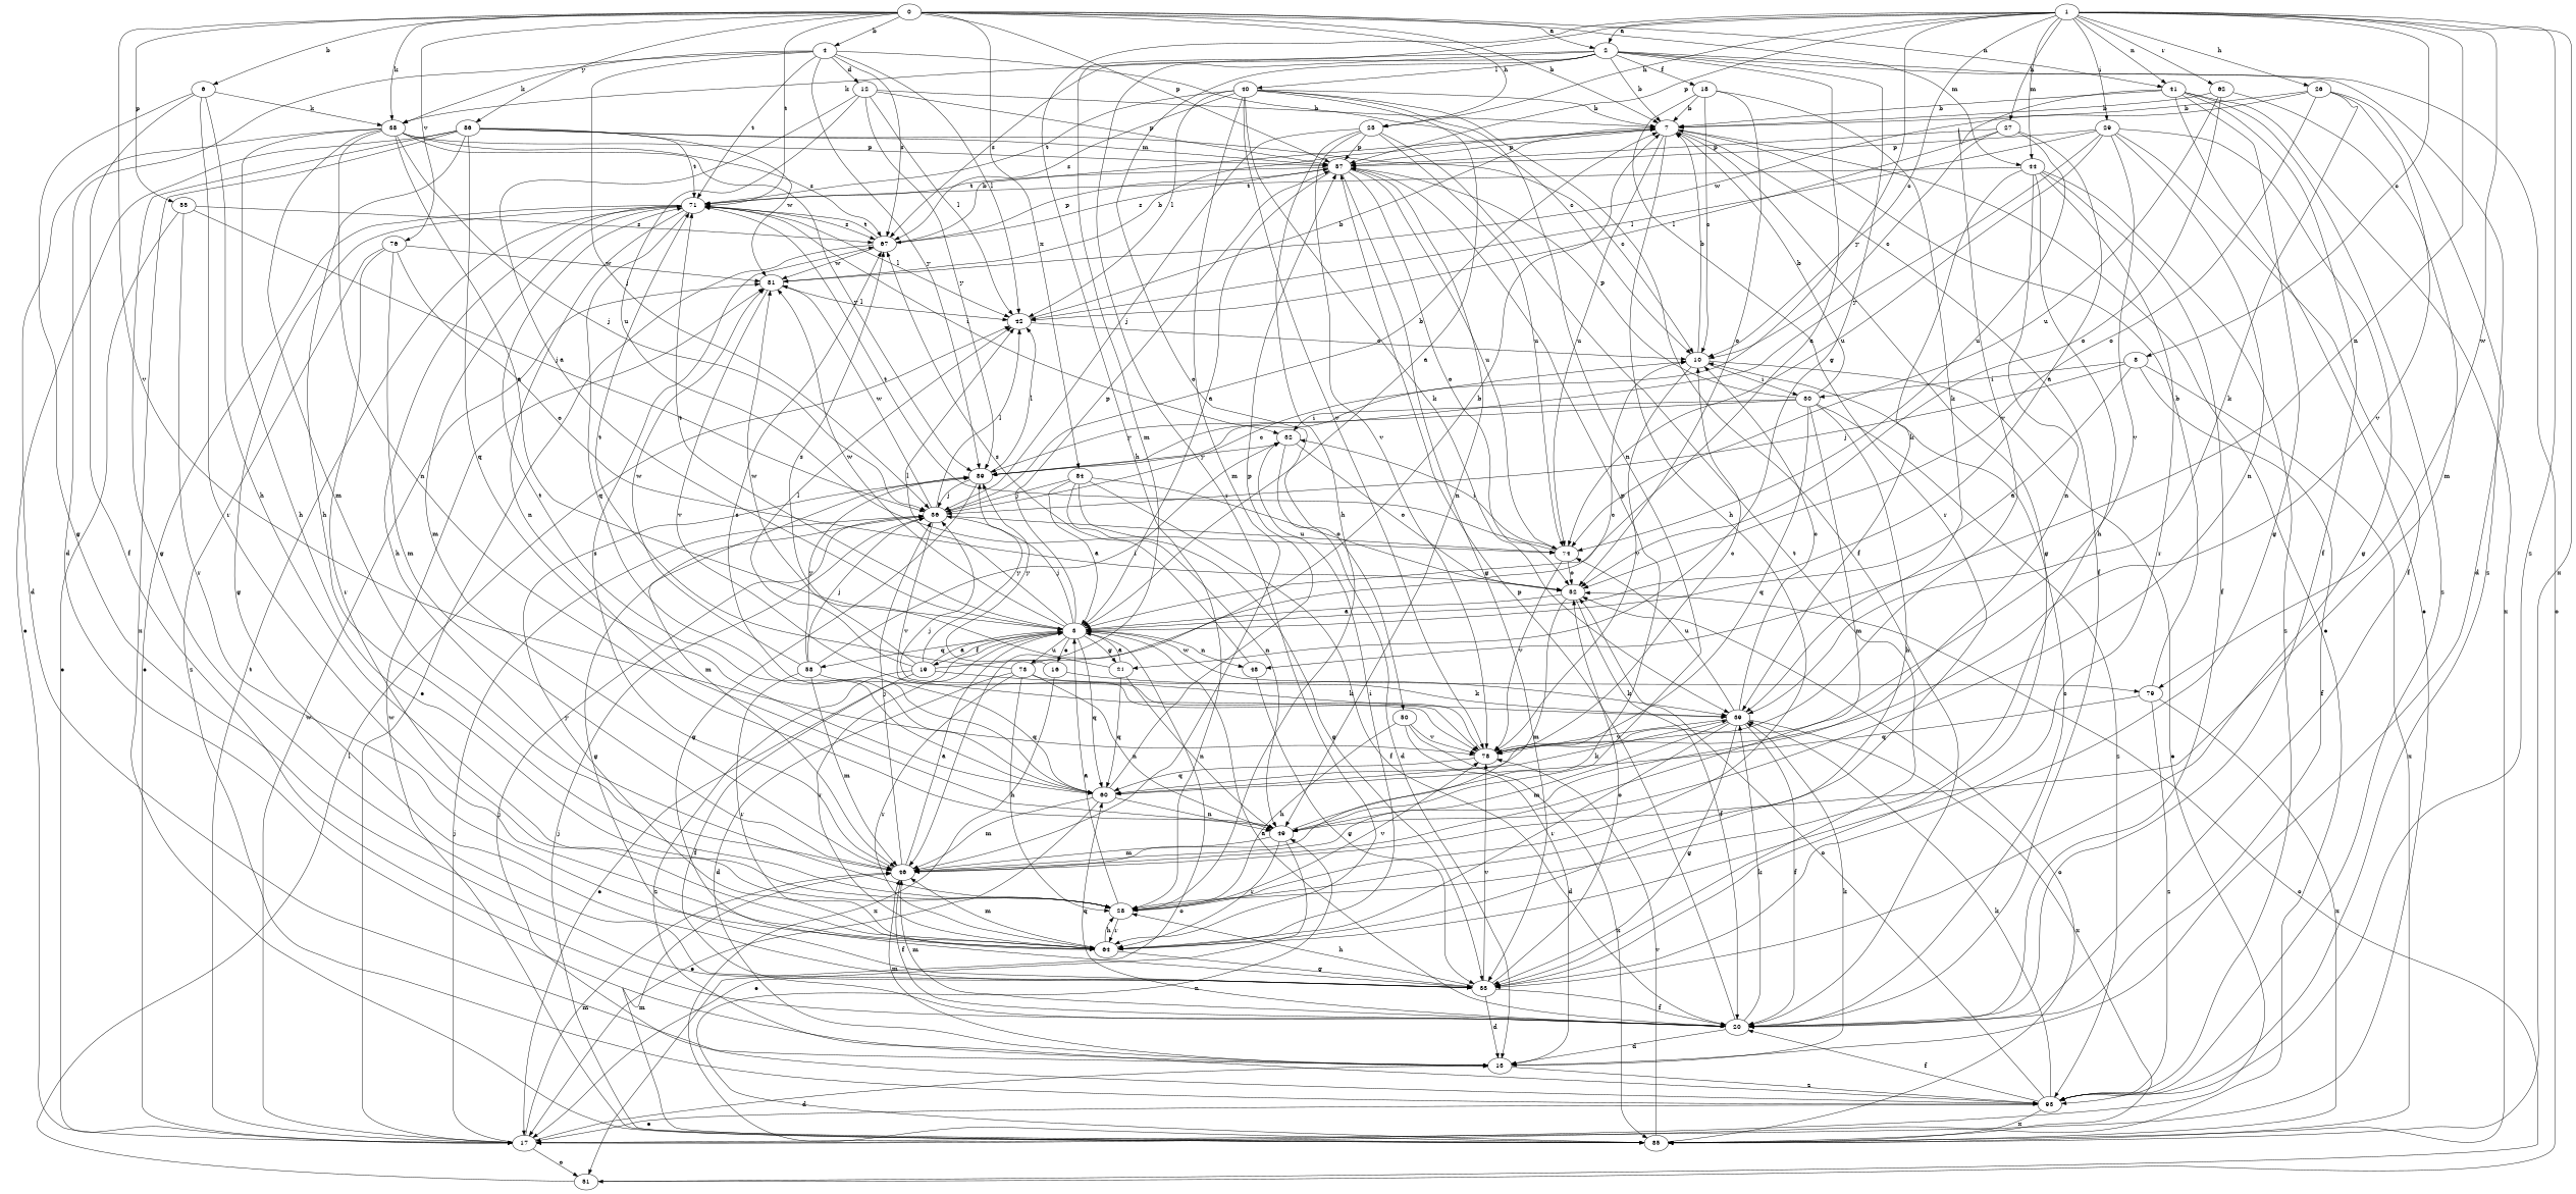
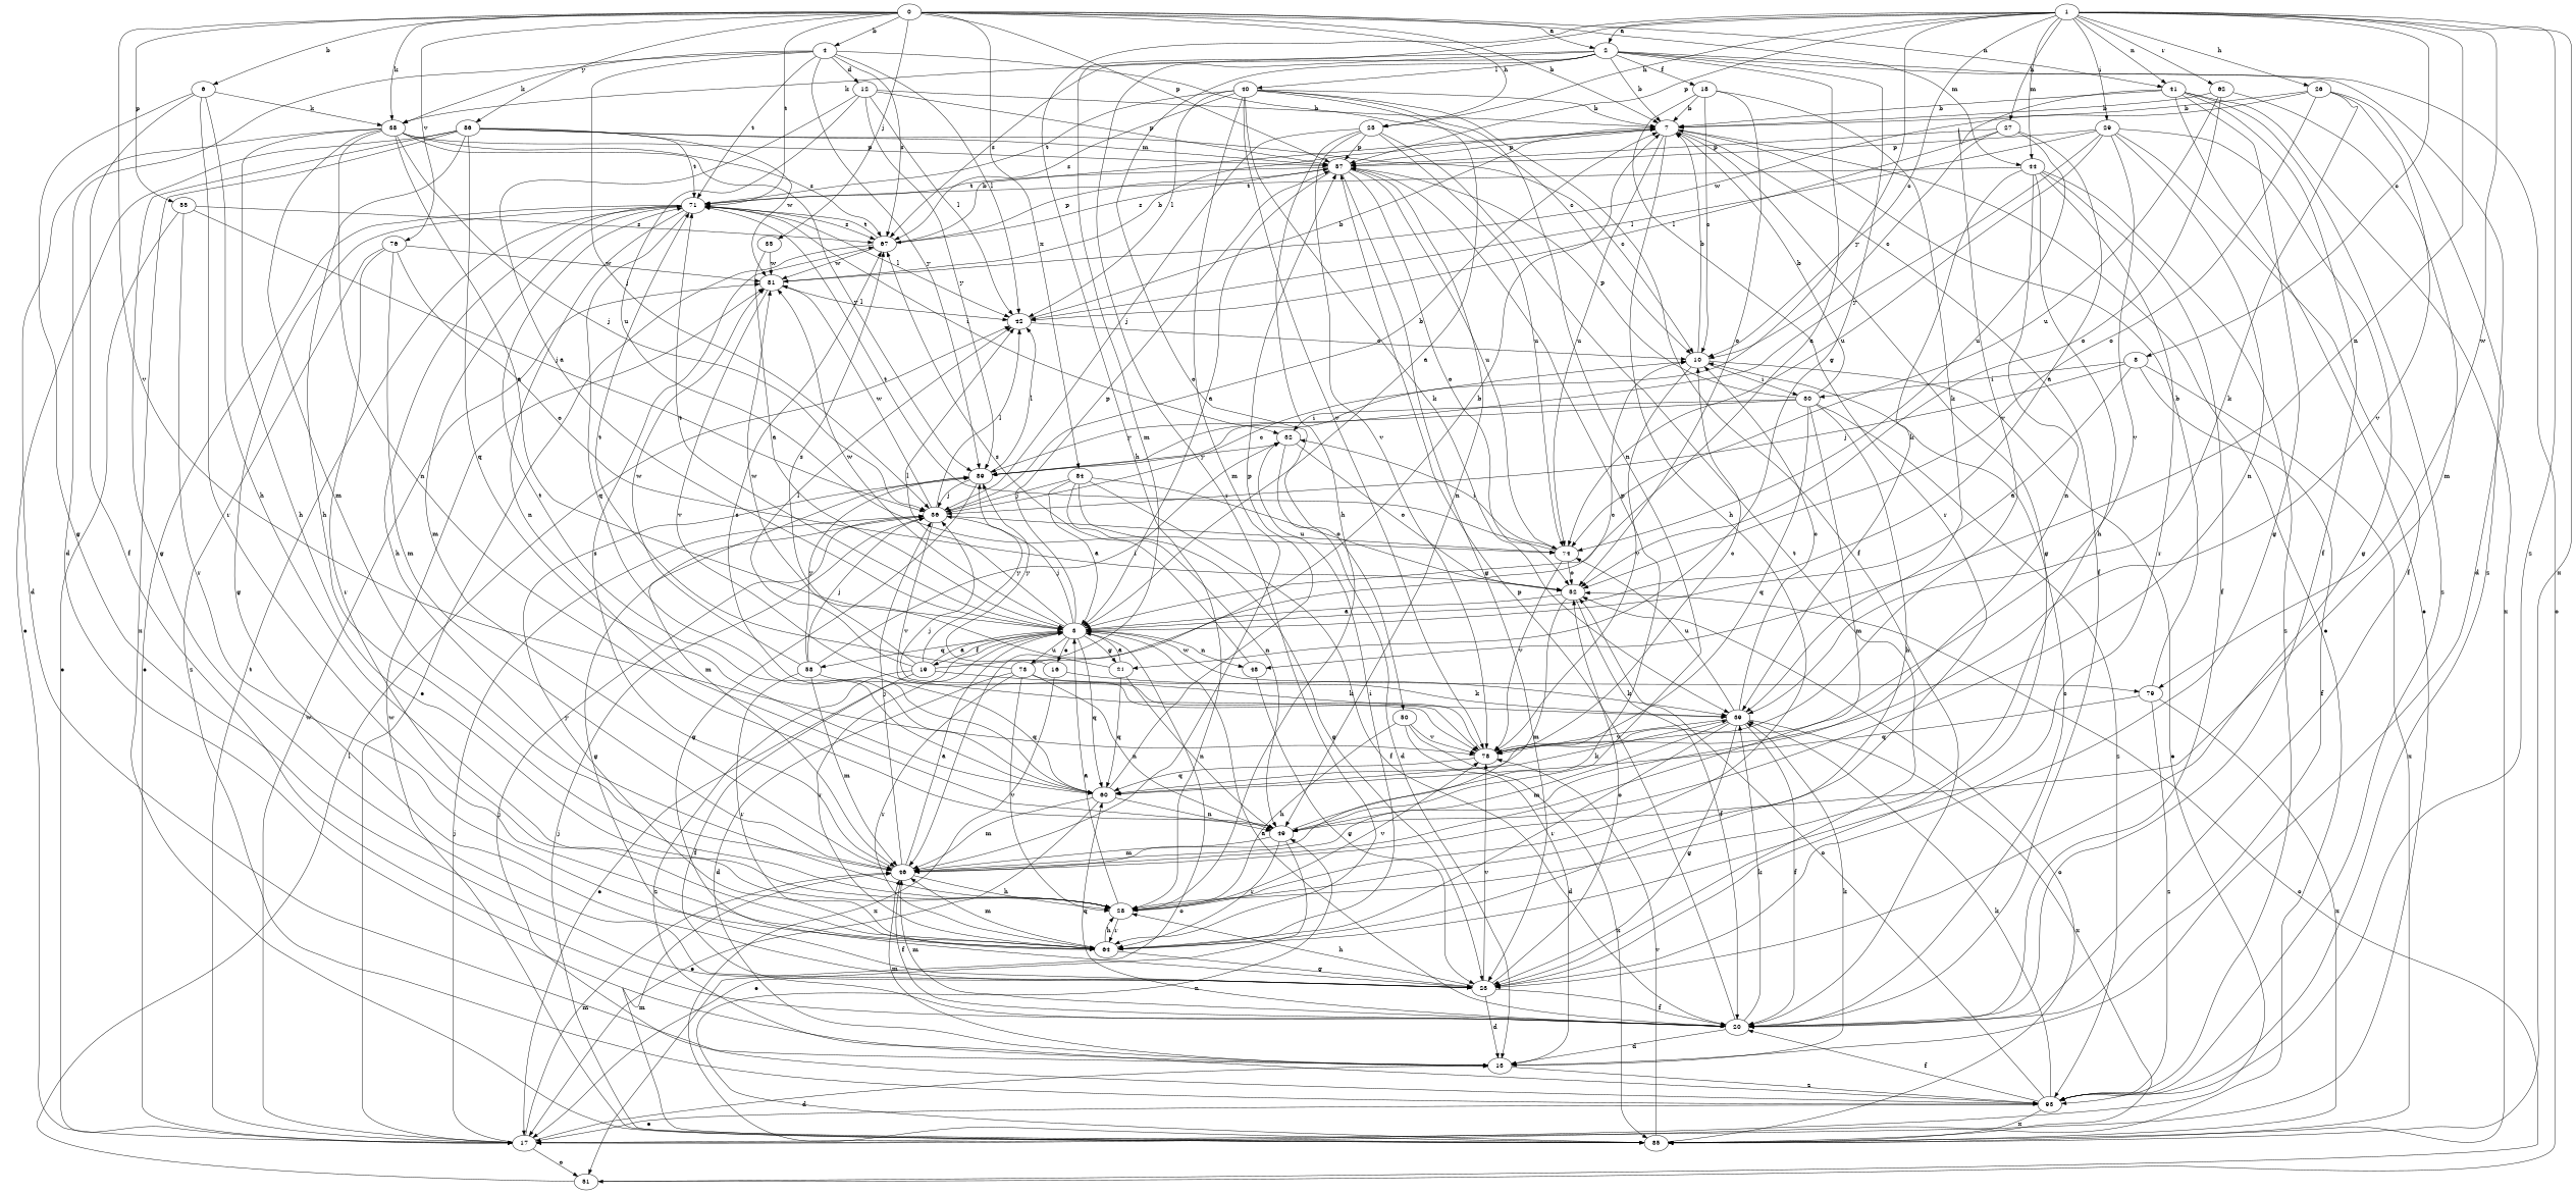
  strict digraph {
    0
    2
    4
    6
    7
    25
+   35
    38
    44
    n10 [label=41]
    55
    57
    71
    76
    78
    84
    86
    93
    3
    18
    21
    40
    50
    51
    64
    67
    10
    89
    36
    12
    13
    42
    28
    20
-   23 [label=33]
+   23
    17
    74
    81
    46
    49
    39
    85
    52
    60
    32
    1
    8
    26
    27
    29
    48
    62
    79
    30
    16
    19
    58
    73
    0 -> 2 [label=a]
    0 -> 4 [label=b]
    0 -> 6 [label=b]
    0 -> 7 [label=b]
    0 -> 25 [label=h]
+   0 -> 35 [label=j]
    0 -> 38 [label=k]
    0 -> 44 [label=m]
    0 -> n10 [label=n]
    0 -> 55 [label=p]
    0 -> 57 [label=p]
    0 -> 71 [label=t]
    0 -> 76 [label=v]
    0 -> 78 [label=v]
    0 -> 84 [label=x]
    0 -> 86 [label=y]
    2 -> 7 [label=b]
    2 -> 38 [label=k]
    2 -> 93 [label=z]
    2 -> 3 [label=a]
    2 -> 18 [label=f]
    2 -> 21 [label=g]
    2 -> 40 [label=l]
    2 -> 50 [label=o]
    2 -> 51 [label=o]
    2 -> 64 [label=r]
    2 -> 67 [label=s]
    4 -> 38 [label=k]
    4 -> 71 [label=t]
    4 -> 67 [label=s]
    4 -> 10 [label=c]
    4 -> 89 [label=y]
    4 -> 36 [label=j]
    4 -> 12 [label=d]
    4 -> 13 [label=d]
    4 -> 42 [label=l]
    6 -> 38 [label=k]
    6 -> 64 [label=r]
    6 -> 28 [label=h]
    6 -> 20 [label=f]
    6 -> 23 [label=g]
    7 -> 57 [label=p]
    7 -> 28 [label=h]
    7 -> 20 [label=f]
    7 -> 23 [label=g]
    7 -> 17 [label=e]
    7 -> 74 [label=u]
    25 -> 57 [label=p]
    25 -> 78 [label=v]
    25 -> 36 [label=j]
    25 -> 28 [label=h]
    25 -> 23 [label=t]
    25 -> 74 [label=u]
+   35 -> 3 [label=a]
+   35 -> 81 [label=w]
    38 -> 57 [label=p]
    38 -> 3 [label=a]
    38 -> 67 [label=s]
    38 -> 89 [label=y]
    38 -> 36 [label=j]
    38 -> 13 [label=d]
    38 -> 28 [label=h]
    38 -> 46 [label=m]
    38 -> 49 [label=n]
    44 -> 71 [label=t]
    44 -> 93 [label=z]
    44 -> 64 [label=r]
    44 -> 28 [label=h]
    44 -> 20 [label=f]
    44 -> 49 [label=n]
    44 -> 39 [label=k]
    n10 -> 7 [label=b]
    n10 -> 78 [label=v]
    n10 -> 93 [label=z]
    n10 -> 20 [label=f]
    n10 -> 23 [label=g]
    n10 -> 17 [label=e]
    n10 -> 85 [label=x]
    55 -> 64 [label=r]
    55 -> 67 [label=s]
    55 -> 36 [label=j]
    55 -> 17 [label=e]
    57 -> 71 [label=t]
    57 -> 3 [label=a]
    57 -> 67 [label=s]
    57 -> 23 [label=g]
    57 -> 74 [label=u]
    57 -> 49 [label=n]
    57 -> 52 [label=o]
    71 -> 67 [label=s]
    71 -> 42 [label=l]
    71 -> 28 [label=h]
    71 -> 23 [label=g]
    71 -> 17 [label=e]
    71 -> 46 [label=m]
    71 -> 49 [label=n]
    71 -> 60 [label=q]
    71 -> 32 [label=i]
    76 -> 93 [label=z]
    76 -> 64 [label=r]
    76 -> 81 [label=w]
    76 -> 46 [label=m]
    76 -> 52 [label=o]
    78 -> 10 [label=c]
    78 -> 36 [label=j]
    78 -> 60 [label=q]
    84 -> 3 [label=a]
    84 -> 36 [label=j]
    84 -> 20 [label=f]
    84 -> 23 [label=g]
    84 -> 49 [label=n]
    84 -> 52 [label=o]
    86 -> 57 [label=m]
    86 -> 71 [label=t]
    86 -> 10 [label=c]
    86 -> 28 [label=h]
    86 -> 23 [label=g]
    86 -> 17 [label=e]
    86 -> 81 [label=w]
    86 -> 85 [label=x]
    86 -> 60 [label=q]
    93 -> 36 [label=j]
    93 -> 20 [label=f]
    93 -> 17 [label=e]
    93 -> 39 [label=k]
    93 -> 85 [label=x]
    93 -> 52 [label=o]
    3 -> 57 [label=p]
    3 -> 71 [label=t]
    3 -> 21 [label=g]
    3 -> 51 [label=o]
    3 -> 64 [label=r]
    3 -> 36 [label=j]
    3 -> 42 [label=l]
    3 -> 17 [label=e]
    3 -> 81 [label=w]
    3 -> 60 [label=q]
    3 -> 48 [label=n]
    3 -> 79 [label=w]
    3 -> 16 [label=e]
    3 -> 19 [label=f]
    3 -> 58 [label=q]
    3 -> 73 [label=u]
    18 -> 7 [label=b]
    18 -> 64 [label=r]
    18 -> 10 [label=c]
    18 -> 39 [label=k]
    18 -> 52 [label=o]
    21 -> 3 [label=a]
    21 -> 81 [label=w]
    21 -> 49 [label=n]
    21 -> 60 [label=q]
    40 -> 7 [label=b]
    40 -> 71 [label=t]
    40 -> 78 [label=v]
    40 -> 3 [label=a]
    40 -> 67 [label=s]
    40 -> 42 [label=l]
    40 -> 20 [label=f]
    40 -> 46 [label=m]
    40 -> 49 [label=n]
    40 -> 39 [label=k]
    50 -> 78 [label=v]
    50 -> 13 [label=d]
    50 -> 28 [label=h]
    50 -> 85 [label=x]
    51 -> 42 [label=l]
    51 -> 52 [label=o]
    64 -> 89 [label=y]
    64 -> 28 [label=h]
    64 -> 23 [label=g]
    64 -> 46 [label=m]
    64 -> 32 [label=i]
    67 -> 7 [label=b]
    67 -> 57 [label=p]
    67 -> 71 [label=t]
    67 -> 17 [label=e]
    67 -> 81 [label=w]
    10 -> 7 [label=b]
    10 -> 78 [label=v]
    10 -> 17 [label=e]
    10 -> 30 [label=i]
    89 -> 36 [label=j]
    89 -> 42 [label=l]
    89 -> 23 [label=g]
    89 -> 46 [label=m]
    36 -> 7 [label=b]
    36 -> 78 [label=v]
    36 -> 10 [label=c]
    36 -> 42 [label=l]
    36 -> 23 [label=g]
    36 -> 74 [label=u]
    36 -> 81 [label=w]
    12 -> 7 [label=b]
    12 -> 57 [label=p]
    12 -> 3 [label=a]
    12 -> 89 [label=y]
    12 -> 42 [label=l]
    12 -> 74 [label=u]
    13 -> 93 [label=z]
    13 -> 46 [label=m]
    13 -> 39 [label=k]
    42 -> 7 [label=b]
    42 -> 10 [label=c]
    28 -> 78 [label=v]
    28 -> 3 [label=a]
    28 -> 64 [label=r]
    20 -> 57 [label=p]
    20 -> 3 [label=a]
    20 -> 10 [label=c]
    20 -> 13 [label=d]
    20 -> 46 [label=m]
    20 -> 39 [label=k]
    20 -> 60 [label=q]
    23 -> 78 [label=v]
    23 -> 13 [label=d]
    23 -> 28 [label=h]
    23 -> 20 [label=f]
    23 -> 52 [label=o]
    17 -> 71 [label=t]
    17 -> 51 [label=o]
    17 -> 36 [label=j]
    17 -> 13 [label=d]
    17 -> 81 [label=w]
    17 -> 46 [label=m]
    74 -> 71 [label=t]
    74 -> 78 [label=v]
    74 -> 52 [label=o]
    74 -> 32 [label=i]
    81 -> 7 [label=b]
    81 -> 78 [label=v]
    81 -> 42 [label=l]
    46 -> 3 [label=a]
    46 -> 67 [label=s]
    46 -> 36 [label=j]
+   46 -> 28 [label=h]
    46 -> 20 [label=f]
    49 -> 57 [label=p]
    49 -> 64 [label=r]
    49 -> 17 [label=e]
    49 -> 46 [label=m]
    39 -> 78 [label=v]
    39 -> 64 [label=r]
    39 -> 10 [label=c]
    39 -> 20 [label=f]
    39 -> 23 [label=g]
    39 -> 74 [label=u]
    39 -> 46 [label=m]
    39 -> 85 [label=x]
    85 -> 78 [label=v]
    85 -> 36 [label=j]
    85 -> 81 [label=w]
    85 -> 46 [label=m]
    85 -> 49 [label=n]
    85 -> 52 [label=o]
    52 -> 3 [label=a]
    52 -> 20 [label=f]
    52 -> 46 [label=m]
    60 -> 57 [label=p]
    60 -> 71 [label=t]
    60 -> 67 [label=s]
    60 -> 17 [label=e]
    60 -> 46 [label=m]
    60 -> 49 [label=n]
    60 -> 39 [label=k]
    32 -> 89 [label=y]
    32 -> 13 [label=d]
    32 -> 52 [label=o]
    1 -> 2 [label=a]
    1 -> 25 [label=h]
    1 -> 44 [label=m]
    1 -> n10 [label=n]
    1 -> 57 [label=p]
    1 -> 93 [label=z]
    1 -> 10 [label=c]
    1 -> 89 [label=y]
    1 -> 28 [label=h]
    1 -> 46 [label=m]
    1 -> 85 [label=x]
    1 -> 8 [label=c]
    1 -> 26 [label=h]
    1 -> 27 [label=h]
    1 -> 29 [label=i]
    1 -> 48 [label=n]
    1 -> 62 [label=r]
    1 -> 79 [label=w]
    8 -> 3 [label=a]
    8 -> 36 [label=j]
    8 -> 20 [label=f]
    8 -> 85 [label=x]
    8 -> 30 [label=i]
    26 -> 7 [label=b]
    26 -> 78 [label=v]
    26 -> 13 [label=d]
    26 -> 81 [label=w]
    26 -> 39 [label=k]
    26 -> 52 [label=o]
    27 -> 57 [label=p]
    27 -> 3 [label=a]
    27 -> 10 [label=c]
    27 -> 42 [label=l]
    27 -> 74 [label=u]
    29 -> 57 [label=p]
    29 -> 78 [label=v]
    29 -> 89 [label=y]
    29 -> 42 [label=l]
    29 -> 20 [label=f]
    29 -> 23 [label=g]
    29 -> 74 [label=u]
    29 -> 49 [label=n]
    48 -> 67 [label=s]
    48 -> 23 [label=g]
    62 -> 7 [label=b]
    62 -> 74 [label=u]
    62 -> 46 [label=m]
    62 -> 52 [label=o]
    79 -> 7 [label=b]
    79 -> 93 [label=z]
    79 -> 85 [label=x]
    79 -> 60 [label=q]
    30 -> 7 [label=b]
    30 -> 57 [label=p]
    30 -> 93 [label=z]
    30 -> 89 [label=y]
    30 -> 28 [label=h]
    30 -> 46 [label=m]
    30 -> 60 [label=q]
    30 -> 32 [label=i]
    16 -> 89 [label=y]
    16 -> 39 [label=k]
    16 -> 85 [label=x]
    19 -> 93 [label=z]
    19 -> 3 [label=a]
    19 -> 67 [label=s]
    19 -> 10 [label=c]
    19 -> 89 [label=y]
    19 -> 42 [label=l]
    19 -> 20 [label=f]
    19 -> 39 [label=k]
    58 -> 64 [label=r]
    58 -> 89 [label=y]
    58 -> 36 [label=j]
    58 -> 81 [label=w]
    58 -> 46 [label=m]
    58 -> 60 [label=q]
    58 -> 32 [label=i]
    73 -> 7 [label=b]
    73 -> 71 [label=t]
    73 -> 64 [label=r]
    73 -> 13 [label=d]
-   73 -> 28 [label=h]
+   73 -> 28 [label=v]
    73 -> 49 [label=n]
    73 -> 39 [label=k]
  }
